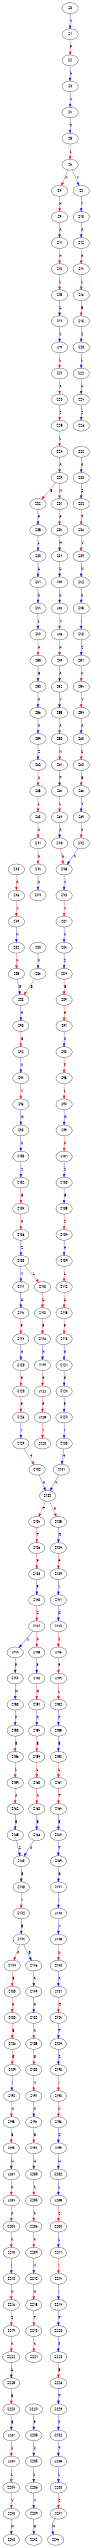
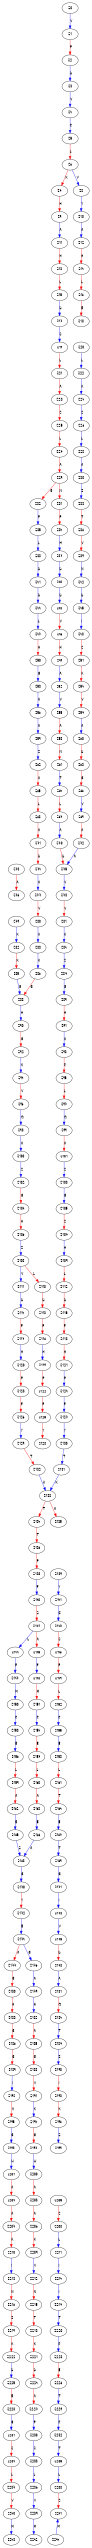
  strict digraph {
    fontname="Patrick Hand"
    node [fontname="Patrick Hand"]
    edge [color=blue fontname="Patrick Hand"]
    S0
    S1
    S2
    S3
    S4
    S5
    S6
    S7
    S8
    S9
    S10
    S11
    S12
    S13
    S14
    S15
    S16
    S17
    S18
    S19
    S20
    S21
    S22
    S23
    S24
    S25
    S26
    S27
    S28
    S29
    S30
    S31
    S32
    S33
    S34
    S35
    S36
    S37
    S38
    S39
    S40
    S41
    S42
    S43
    S44
    S45
    S46
    S47
    S48
    S49
    S50
    S51
    S52
    S53
    S54
    S55
    S56
    S57
    S58
    S59
    S60
    S61
    S62
    S63
    S64
    S65
    S66
    S67
    S68
    S69
    S70
    S71
    S72
    S75
    S74
    S73
    S76
    S77
    S78
    S79
+   S80
    S81
    S82
    S83
    S84
    S85
    S86
    S87
    S88
    S89
    S90
    S91
    S92
    S93
    S94
    S95
    S96
    S97
    S98
    S99
    S100
    S101
    S102
    S103
    S104
    S105
    S106
    S107
    S108
    S109
    S110
    S111
    S112
    S113
    S114
    S115
    S116
    S117
    S118
    S119
    S120
    S121
    S122
    S123
    S124
    S125
    S126
    S127
    S128
    S129
    S130
    S132
    S131
    S133
    S134
    S135
    S136
-   S137
    S138
    S139
    S140
    S141
    S142
    S143
    S144
    S145
    S146
    S147
    S148
    S149
    S150
    S151
    S152
    S153
    S154
    S155
    S156
    S157
    S158
    S159
    S160
    S161
    S162
    S163
    S164
    S165
    S166
    S167
    S168
    S169
    S170
    S171
    S172
    S173
    S174
    S175
    S176
    S177
    S178
    S179
    S180
    S181
    S182
    S183
    S184
    S185
    S186
    S187
    S188
    S189
    S190
    S191
    S192
    S193
    S194
    S195
    S196
    S197
    S198
    S199
    S200
    S201
-   S202
    S203
    S204
    S205
    S206
    S207
    S208
    S209
    S210
    S211
    S212
    S213
    S214
    S215
    S216
    S217
    S218
    S219
    S220
    S221
    S222
    S223
+   S224
    S225
    S226
    S227
    S228
    S229
    S230
    S231
    S232
    S233
    S234
    S235
    S236
    S237
    S238
    S239
    S240
    S241
    S242
    S243
    S244
    S0 -> S1 [label=V]
    S1 -> S2 [color=red label=P]
    S2 -> S3 [label=D]
    S3 -> S4 [label=V]
    S4 -> S5 [label=R]
    S5 -> S6 [color=red label=L]
    S6 -> S7 [color=red label=K]
    S6 -> S8 [label=V]
    S7 -> S9 [color=red label=H]
    S8 -> S10 [label=Y]
    S9 -> S11 [label=A]
    S10 -> S12 [label=A]
    S11 -> S13 [color=red label=H]
    S12 -> S14 [color=red label=H]
    S13 -> S15 [color=red label=L]
    S14 -> S16 [color=red label=L]
    S15 -> S17 [label=D]
    S16 -> S18 [color=red label=E]
    S17 -> S19 [label=S]
-   S18 -> S20 [label=S]
    S19 -> S21 [color=red label=L]
    S20 -> S22 [label=L]
    S21 -> S23 [color=red label=A]
    S22 -> S24 [label=K]
    S23 -> S25 [color=red label=S]
    S24 -> S26 [label=S]
    S25 -> S27 [color=red label=L]
+   S26 -> S28 [label=L]
    S27 -> S29 [color=red label=A]
    S28 -> S30 [label=A]
    S29 -> S31 [color=red label=N]
    S29 -> S32 [color=red label=G]
    S30 -> S33 [label=S]
    S31 -> S34 [color=red label=P]
    S32 -> S35 [label=P]
    S33 -> S36 [color=red label=T]
    S34 -> S37 [label=M]
    S35 -> S38 [label=L]
    S36 -> S39 [color=red label=V]
    S37 -> S40 [label=D]
    S38 -> S41 [label=D]
    S39 -> S42 [label=N]
    S40 -> S43 [label=D]
    S41 -> S44 [label=D]
    S42 -> S45 [label=D]
    S43 -> S46 [color=red label=V]
    S44 -> S47 [label=L]
    S45 -> S48 [label=I]
    S46 -> S49 [color=red label=H]
    S47 -> S50 [color=red label=H]
-   S48 -> S51 [label=S]
+   S48 -> S51 [color=red label=S]
    S49 -> S52 [label=A]
    S50 -> S53 [label=G]
    S51 -> S54 [color=red label=K]
    S52 -> S55 [label=V]
    S53 -> S56 [label=A]
    S54 -> S57 [color=red label=V]
    S55 -> S58 [color=red label=A]
    S56 -> S59 [label=A]
    S57 -> S60 [label=A]
    S58 -> S61 [color=red label=N]
    S59 -> S62 [label=S]
    S60 -> S63 [color=red label=D]
    S61 -> S64 [label=T]
    S62 -> S65 [color=red label=A]
    S63 -> S66 [color=red label=G]
    S64 -> S67 [color=red label=L]
    S65 -> S68 [color=red label=L]
    S66 -> S69 [label=V]
    S67 -> S70 [label=A]
    S68 -> S71 [color=red label=A]
    S69 -> S72 [color=red label=A]
    S70 -> S75 [color=red label=D]
    S71 -> S74 [color=red label=D]
    S72 -> S75 [label=A]
    S75 -> S78 [label=V]
    S74 -> S77 [label=A]
    S73 -> S76 [color=red label=A]
-   S76 -> S79 [color=red label=V]
+   S77 -> S80 [color=red label=V]
    S78 -> S81 [color=red label=V]
    S79 -> S82 [label=K]
+   S80 -> S83 [label=K]
    S81 -> S84 [label=K]
    S82 -> S85 [color=red label=K]
    S83 -> S86 [label=K]
    S84 -> S87 [label=S]
    S85 -> S88 [label=G]
    S86 -> S88 [color=red label=G]
-   S87 -> S89 [color=red label=G]
+   S87 -> S89 [label=G]
    S88 -> S90 [label=H]
    S89 -> S91 [color=red label=H]
    S90 -> S92 [color=red label=G]
    S91 -> S93 [label=A]
    S92 -> S94 [label=K]
    S93 -> S95 [color=red label=R]
    S94 -> S96 [color=red label=V]
    S95 -> S97 [color=red label=L]
    S96 -> S98 [label=Q]
    S97 -> S99 [label=Q]
    S98 -> S100 [label=A]
    S99 -> S101 [color=red label=A]
    S100 -> S102 [label=S]
    S101 -> S103 [label=S]
    S102 -> S104 [color=red label=G]
    S103 -> S105 [label=G]
    S104 -> S106 [color=red label=H]
    S105 -> S107 [color=red label=S]
    S106 -> S108 [label=S]
    S107 -> S109 [label=H]
    S108 -> S110 [color=red label=L]
    S108 -> S111 [label=V]
    S109 -> S112 [color=red label=L]
    S110 -> S113 [color=red label=D]
    S111 -> S114 [label=D]
    S112 -> S115 [color=red label=D]
    S113 -> S116 [color=red label=F]
    S114 -> S117 [color=red label=F]
    S115 -> S118 [color=red label=F]
    S116 -> S119 [label=H]
    S117 -> S120 [label=H]
-   S118 -> S121 [label=H]
+   S118 -> S121 [color=red label=H]
    S119 -> S122 [color=red label=P]
    S120 -> S123 [color=red label=P]
    S121 -> S124 [label=P]
    S122 -> S125 [color=red label=F]
    S123 -> S126 [color=red label=F]
    S124 -> S127 [label=F]
    S125 -> S128 [color=red label=Y]
    S126 -> S129 [label=Y]
    S127 -> S130 [label=Y]
    S129 -> S132 [color=red label=T]
    S130 -> S131 [label=T]
    S132 -> S133 [label=K]
    S131 -> S133 [label=K]
    S133 -> S134 [color=red label=T]
    S133 -> S135 [color=red label=A]
    S134 -> S136 [color=red label=T]
-   S135 -> S137 [label=Q]
    S136 -> S138 [color=red label=P]
-   S137 -> S139 [color=red label=P]
    S138 -> S140 [label=F]
    S139 -> S141 [label=Y]
    S140 -> S142 [color=red label=S]
    S141 -> S143 [label=C]
    S142 -> S144 [label=L]
    S142 -> S145 [color=red label=A]
    S143 -> S146 [color=red label=S]
    S144 -> S147 [label=F]
    S145 -> S148 [label=F]
    S146 -> S149 [color=red label=F]
    S147 -> S150 [label=M]
    S148 -> S151 [color=red label=M]
    S149 -> S152 [color=red label=L]
    S150 -> S153 [label=R]
    S151 -> S154 [label=R]
    S152 -> S155 [label=R]
-   S153 -> S156 [color=red label=E]
+   S153 -> S156 [label=E]
    S154 -> S157 [color=red label=E]
    S155 -> S158 [label=E]
    S156 -> S159 [color=red label=L]
    S157 -> S160 [color=red label=L]
    S158 -> S161 [color=red label=L]
    S159 -> S162 [color=red label=A]
    S160 -> S163 [color=red label=A]
    S161 -> S164 [color=red label=T]
    S162 -> S165 [label=E]
    S163 -> S166 [label=E]
    S164 -> S167 [label=E]
    S165 -> S168 [label=S]
    S166 -> S168 [label=A]
    S167 -> S169 [label=T]
    S168 -> S170 [label=G]
    S169 -> S171 [label=G]
    S170 -> S172 [color=red label=Y]
    S171 -> S173 [label=I]
    S172 -> S174 [label=E]
    S173 -> S175 [label=V]
    S174 -> S176 [label=G]
    S174 -> S177 [color=red label=A]
    S175 -> S178 [color=red label=D]
    S176 -> S179 [label=A]
    S177 -> S180 [color=red label=G]
    S178 -> S181 [label=A]
    S179 -> S182 [label=H]
    S180 -> S183 [color=red label=H]
    S181 -> S184 [color=red label=Q]
    S182 -> S185 [color=red label=A]
    S183 -> S186 [color=red label=G]
    S184 -> S187 [label=T]
    S185 -> S188 [color=red label=G]
    S186 -> S189 [color=red label=G]
    S187 -> S190 [label=S]
    S188 -> S191 [color=red label=V]
    S189 -> S192 [label=I]
    S190 -> S193 [color=red label=I]
    S191 -> S194 [label=K]
    S192 -> S195 [color=red label=K]
    S193 -> S196 [color=red label=K]
    S194 -> S197 [color=red label=G]
-   S195 -> S198 [color=red label=G]
+   S195 -> S198 [label=G]
    S196 -> S199 [label=S]
    S197 -> S200 [label=W]
    S198 -> S201 [label=W]
-   S199 -> S202 [label=W]
    S200 -> S203 [color=red label=A]
    S201 -> S204 [color=red label=A]
-   S202 -> S205 [label=L]
    S203 -> S206 [color=red label=A]
    S204 -> S207 [color=red label=A]
    S205 -> S208 [color=red label=S]
    S206 -> S209 [color=red label=K]
    S207 -> S210 [color=red label=K]
    S208 -> S211 [label=L]
    S209 -> S212 [label=V]
    S210 -> S213 [label=I]
-   S211 -> S214 [color=red label=I]
+   S211 -> S214 [label=I]
    S212 -> S215 [color=red label=N]
    S213 -> S216 [color=red label=N]
    S214 -> S217 [label=I]
    S215 -> S218 [color=red label=T]
    S216 -> S219 [color=red label=S]
    S217 -> S220 [label=T]
    S218 -> S221 [color=red label=K]
    S219 -> S222 [color=red label=K]
    S220 -> S223 [label=R]
+   S221 -> S224 [color=red label=D]
    S222 -> S225 [label=D]
    S223 -> S226 [color=red label=E]
+   S224 -> S227 [color=red label=A]
    S225 -> S228 [color=red label=E]
    S226 -> S229 [label=T]
    S227 -> S230 [label=P]
    S228 -> S231 [label=G]
    S229 -> S232 [label=R]
    S230 -> S233 [label=S]
    S231 -> S234 [color=red label=S]
    S232 -> S235 [label=T]
    S233 -> S236 [label=L]
    S234 -> S237 [color=red label=L]
    S235 -> S238 [label=L]
    S236 -> S239 [label=V]
    S237 -> S240 [color=red label=V]
    S238 -> S241 [color=red label=S]
    S239 -> S242 [label=M]
    S240 -> S243 [label=M]
-   S241 -> S244 [label=M]
+   S244 -> S241 [label=M]
  }
